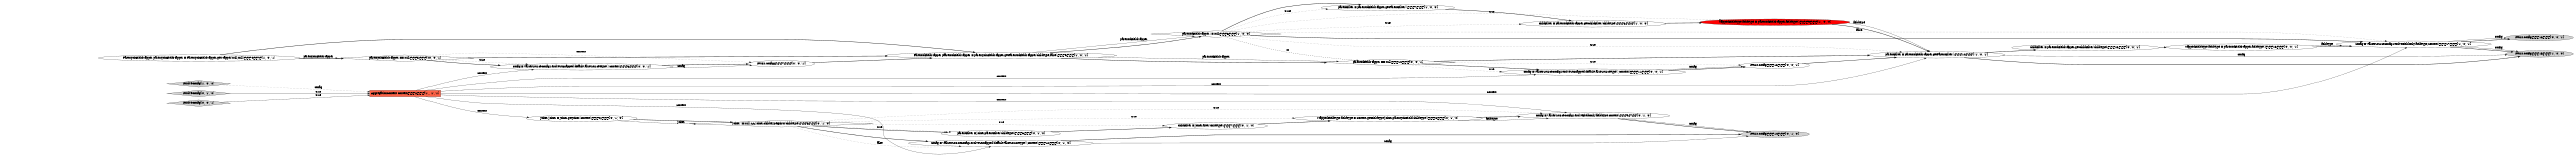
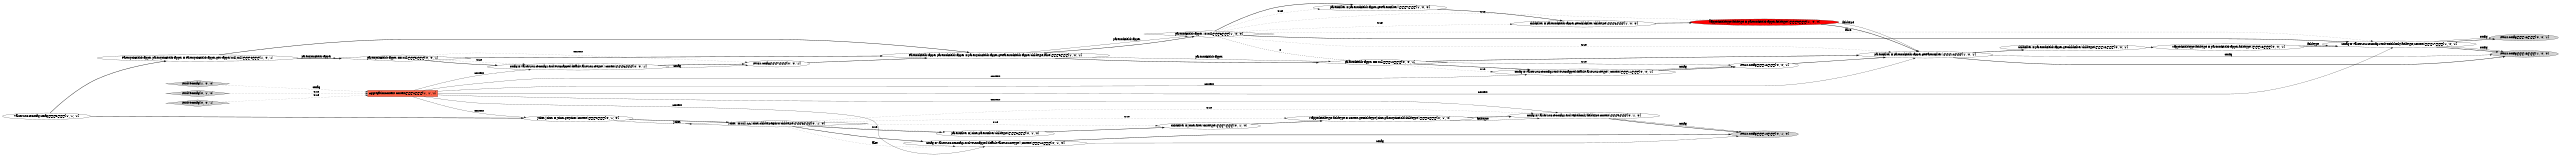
  digraph {
    rankdir=LR
    node [fillcolor=white shape=ellipse style=filled]
    edge [style=bold]
    n1 [label="parentIdFieldMapper != null@@@6@@@['1', '0', '0']" shape=diamond]
    n2 [label="config = ValuesSourceConfig.resolveFieldOnly(fieldType,context)@@@17@@@['1', '0', '1']"]
    n3 [label="parentIdFieldMapper == null@@@10@@@['0', '0', '1']" shape=diamond]
    n4 [label="parentFilter = parentIdFieldMapper.getParentFilter()@@@7@@@['1', '0', '0']"]
    n5 [fillcolor=red label="MappedFieldType fieldType = parentIdFieldMapper.fieldType()@@@9@@@['1', '0', '0']"]
    n6 [label="parentFilter = parentIdFieldMapper.getParentFilter()@@@14@@@['1', '0', '1']"]
    n7 [label="childFilter = parentIdFieldMapper.getChildFilter(childType)@@@8@@@['1', '0', '0']"]
    n8 [fillcolor=lightgray label="return config@@@15@@@['1', '0', '0']"]
    n9 [fillcolor=lightgray label="return config@@@18@@@['0', '0', '1']"]
    n10 [label="return config@@@12@@@['0', '0', '1']"]
    n11 [label="config = ValuesSourceConfig.resolveUnmapped(defaultValueSourceType(),context)@@@11@@@['0', '0', '1']"]
    n12 [label="childFilter = parentIdFieldMapper.getChildFilter(childType)@@@15@@@['0', '0', '1']"]
    n13 [label="MappedFieldType fieldType = parentIdFieldMapper.fieldType()@@@16@@@['0', '0', '1']"]
    n14 [label="config = ValuesSourceConfig.resolveFieldOnly(fieldType,context)@@@9@@@['0', '1', '0']"]
    n15 [fillcolor=lightgray label="return config@@@14@@@['0', '1', '0']"]
    n16 [fillcolor=lightgray label="resolveConfig['1', '0', '0']" shape=diamond]
    n17 [fillcolor=tomato label="AggregationContext context@@@2@@@['1', '1', '1']" shape=box]
+   n18 [label="ValuesSourceConfig config@@@3@@@['1', '1', '1']"]
    n19 [label="Joiner joiner = Joiner.getJoiner(context)@@@4@@@['0', '1', '0']"]
    n20 [label="ParentJoinFieldMapper parentJoinFieldMapper = ParentJoinFieldMapper.getMapper(null,null)@@@4@@@['1', '0', '1']"]
    n21 [label="config = ValuesSourceConfig.resolveUnmapped(defaultValueSourceType(),context)@@@6@@@['0', '0', '1']"]
    n22 [label="config = ValuesSourceConfig.resolveUnmapped(defaultValueSourceType(),context)@@@12@@@['0', '1', '0']"]
    n23 [label="parentJoinFieldMapper == null@@@5@@@['0', '0', '1']" shape=diamond]
    n24 [label="return config@@@7@@@['0', '0', '1']"]
    n25 [label="ParentIdFieldMapper parentIdFieldMapper = parentJoinFieldMapper.getParentIdFieldMapper(childType,false)@@@9@@@['1', '0', '1']"]
    n26 [label="joiner != null && joiner.childTypeExists(childType)@@@5@@@['0', '1', '0']" shape=diamond]
    n27 [label="MappedFieldType fieldType = context.getFieldType(joiner.parentJoinField(childType))@@@8@@@['0', '1', '0']"]
    n28 [label="childFilter = joiner.filter(childType)@@@7@@@['0', '1', '0']"]
    n29 [label="parentFilter = joiner.parentFilter(childType)@@@6@@@['0', '1', '0']"]
    n30 [fillcolor=lightgray label="resolveConfig['0', '1', '0']" shape=diamond]
    n31 [fillcolor=lightgray label="resolveConfig['0', '0', '1']" shape=diamond]
    n1 -> n2 [label=false style=dotted]
    n1 -> n2
    n1 -> n3 [label=0 style=dashed]
    n1 -> n4
    n1 -> n4 [label=true style=dotted]
    n1 -> n5 [label=true style=dotted]
    n1 -> n6 [label=true style=dotted]
    n1 -> n7 [label=true style=dotted]
    n2 -> n8 [label=config style=solid]
    n2 -> n8
    n2 -> n9 [label=config style=solid]
    n2 -> n9
    n3 -> n6
-   n3 -> n10 [label=true style=dotted]
+   n3 -> n10 [label=true style=solid]
    n3 -> n11
    n3 -> n11 [label=true style=dotted]
    n4 -> n7
    n5 -> n6
    n5 -> n6 [label=fieldType style=solid]
    n6 -> n8 [label=config style=solid]
    n6 -> n8
    n6 -> n12
    n7 -> n5
    n10 -> n6
    n11 -> n10 [label=config style=solid]
    n11 -> n10
    n12 -> n13
    n13 -> n2 [label=fieldType style=solid]
    n13 -> n2
    n14 -> n15 [label=config style=solid]
    n14 -> n15
    n16 -> n17 [label=config style=dotted]
    n17 -> n2 [label=context style=solid]
    n17 -> n6 [label=context style=solid]
    n17 -> n11 [label=context style=solid]
    n17 -> n14 [label=context style=solid]
    n17 -> n19 [label=context style=solid]
    n17 -> n21 [label=context style=solid]
    n17 -> n22 [label=context style=solid]
+   n18 -> n19
+   n18 -> n20
    n19 -> n26 [label=joiner style=solid]
    n19 -> n26
    n20 -> n23 [label=parentJoinFieldMapper style=solid]
    n20 -> n23
    n20 -> n25
    n21 -> n24 [label=config style=solid]
    n21 -> n24
    n22 -> n15
    n22 -> n15 [label=config style=solid]
    n23 -> n21
    n23 -> n21 [label=true style=dotted]
    n23 -> n24 [label=context style=dotted]
    n23 -> n25
    n24 -> n25
    n25 -> n1 [label=parentIdFieldMapper style=solid]
    n25 -> n1
    n25 -> n3 [label=parentIdFieldMapper style=solid]
    n25 -> n3
    n26 -> n14 [label=true style=dotted]
    n26 -> n22 [label=false style=dotted]
    n26 -> n22
    n26 -> n27 [label=true style=dotted]
    n26 -> n28 [label=true style=dotted]
    n26 -> n29 [label=true style=dotted]
    n26 -> n29
    n27 -> n14
    n27 -> n14 [label=fieldType style=solid]
    n28 -> n27
    n29 -> n28
-   n30 -> n17 [label=true style=solid]
-   n31 -> n17 [label=true style=solid]
+   n30 -> n17 [label=true style=dotted]
+   n31 -> n17 [label=true style=dotted]
  }
